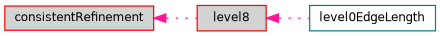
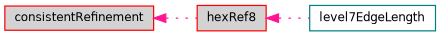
  digraph {
    rankdir=LR
    node [color=red fillcolor=lightgrey fontname=Helvetica fontsize=10 shape=record style=filled]
    edge [color=deeppink dir=back fontname=Helvetica fontsize=10 labelfontname=Helvetica labelfontsize=10 style=dotted]
    n1 [fontcolor=black height=0.2 label=consistentRefinement width=0.4]
-   n2 [height=0.2 label=level8 width=0.4]
-   n3 [color=teal fillcolor=white height=0.2 label=level0EdgeLength width=0.4]
+   n2 [height=0.2 label=hexRef8 width=0.4]
+   n3 [color=teal fillcolor=white height=0.2 label=level7EdgeLength width=0.4]
    n1 -> n2
    n2 -> n3
  }
